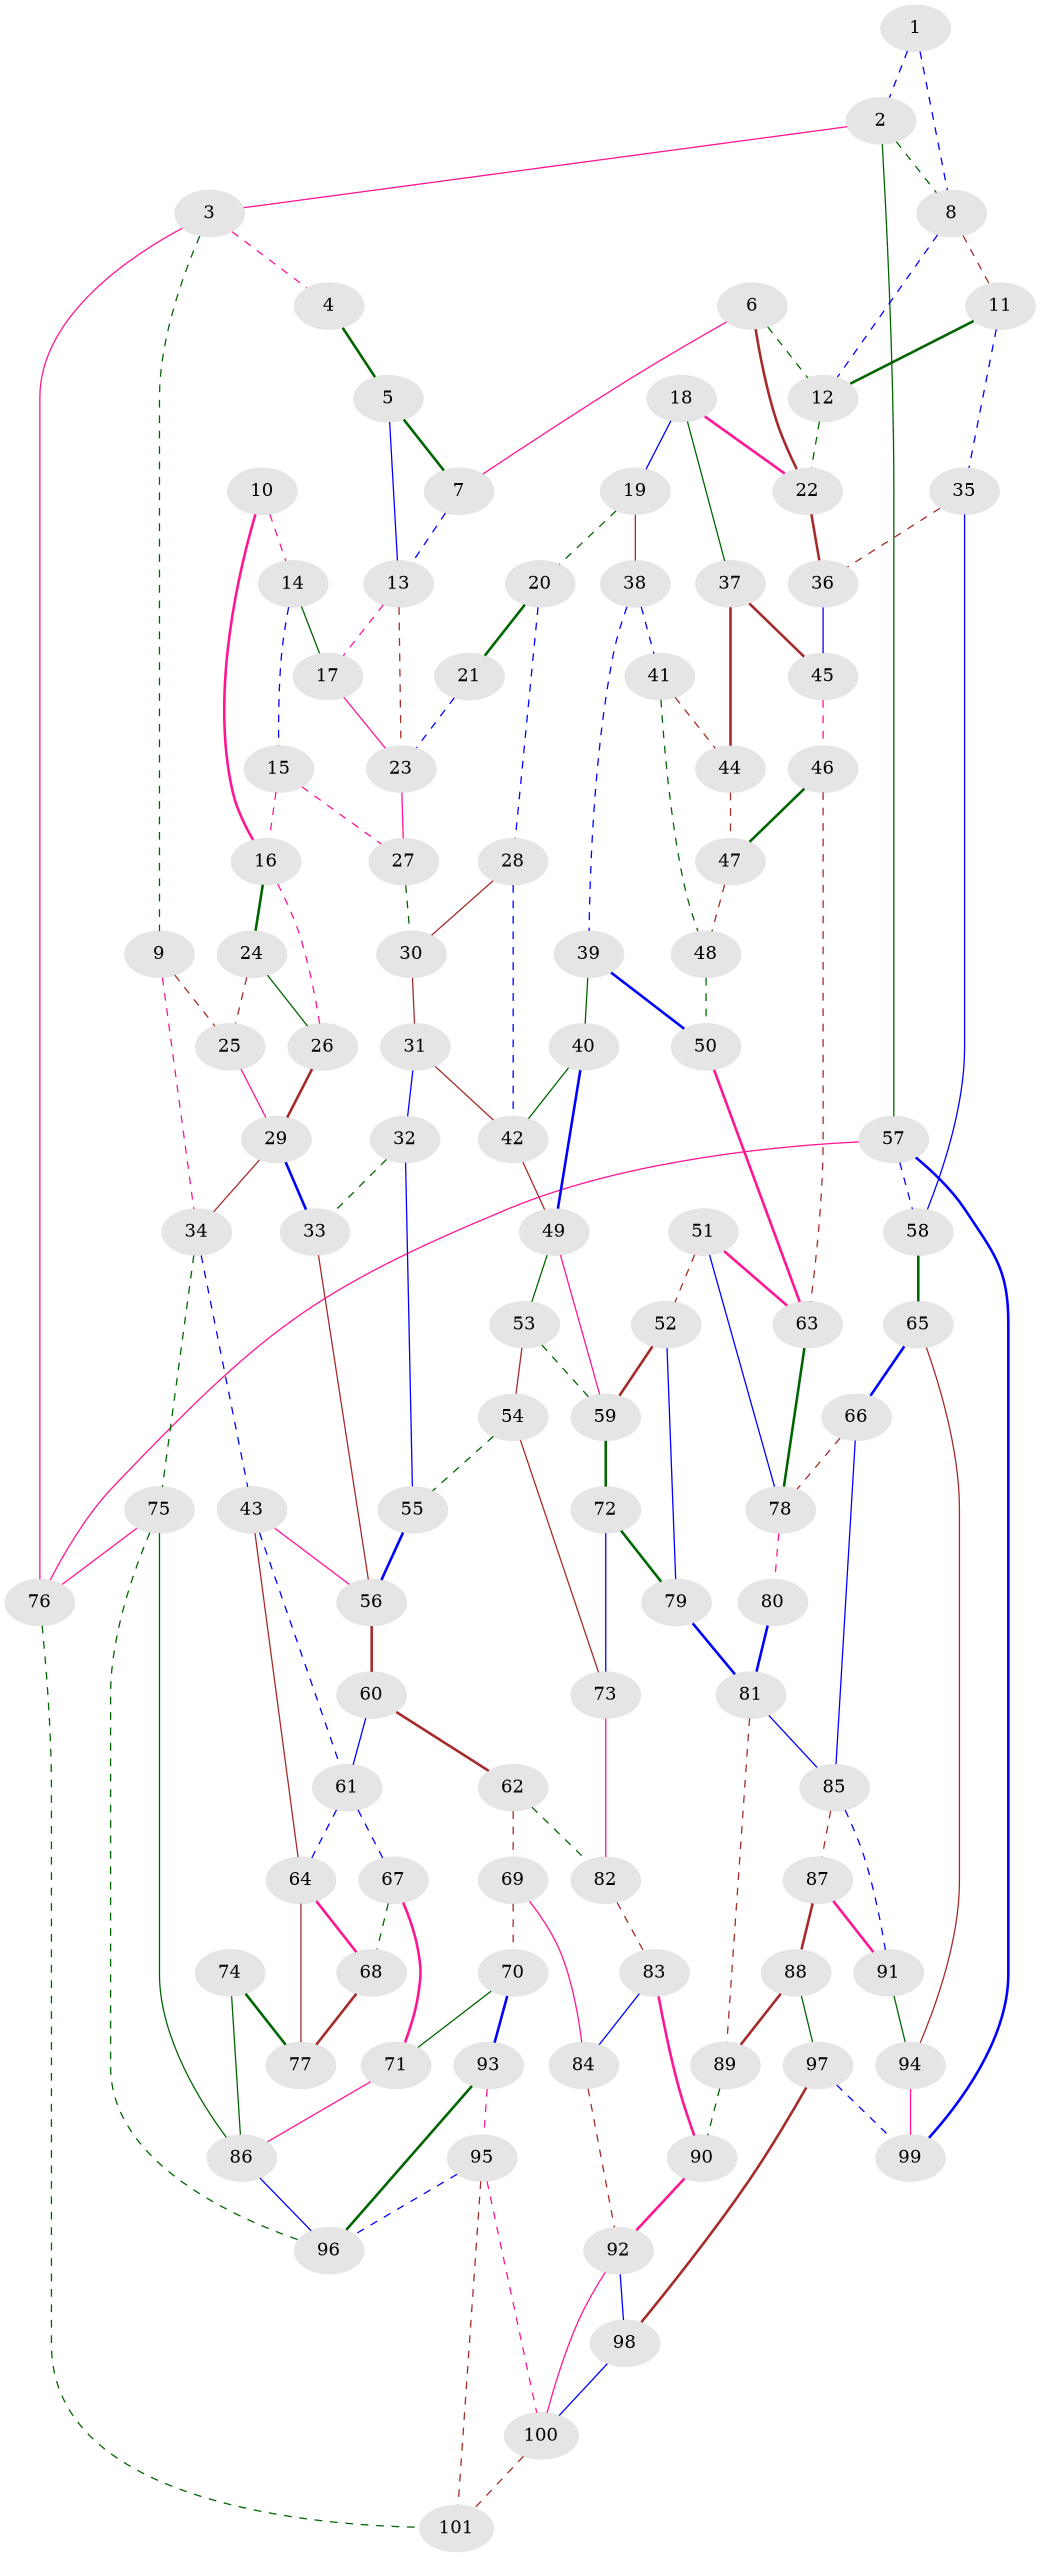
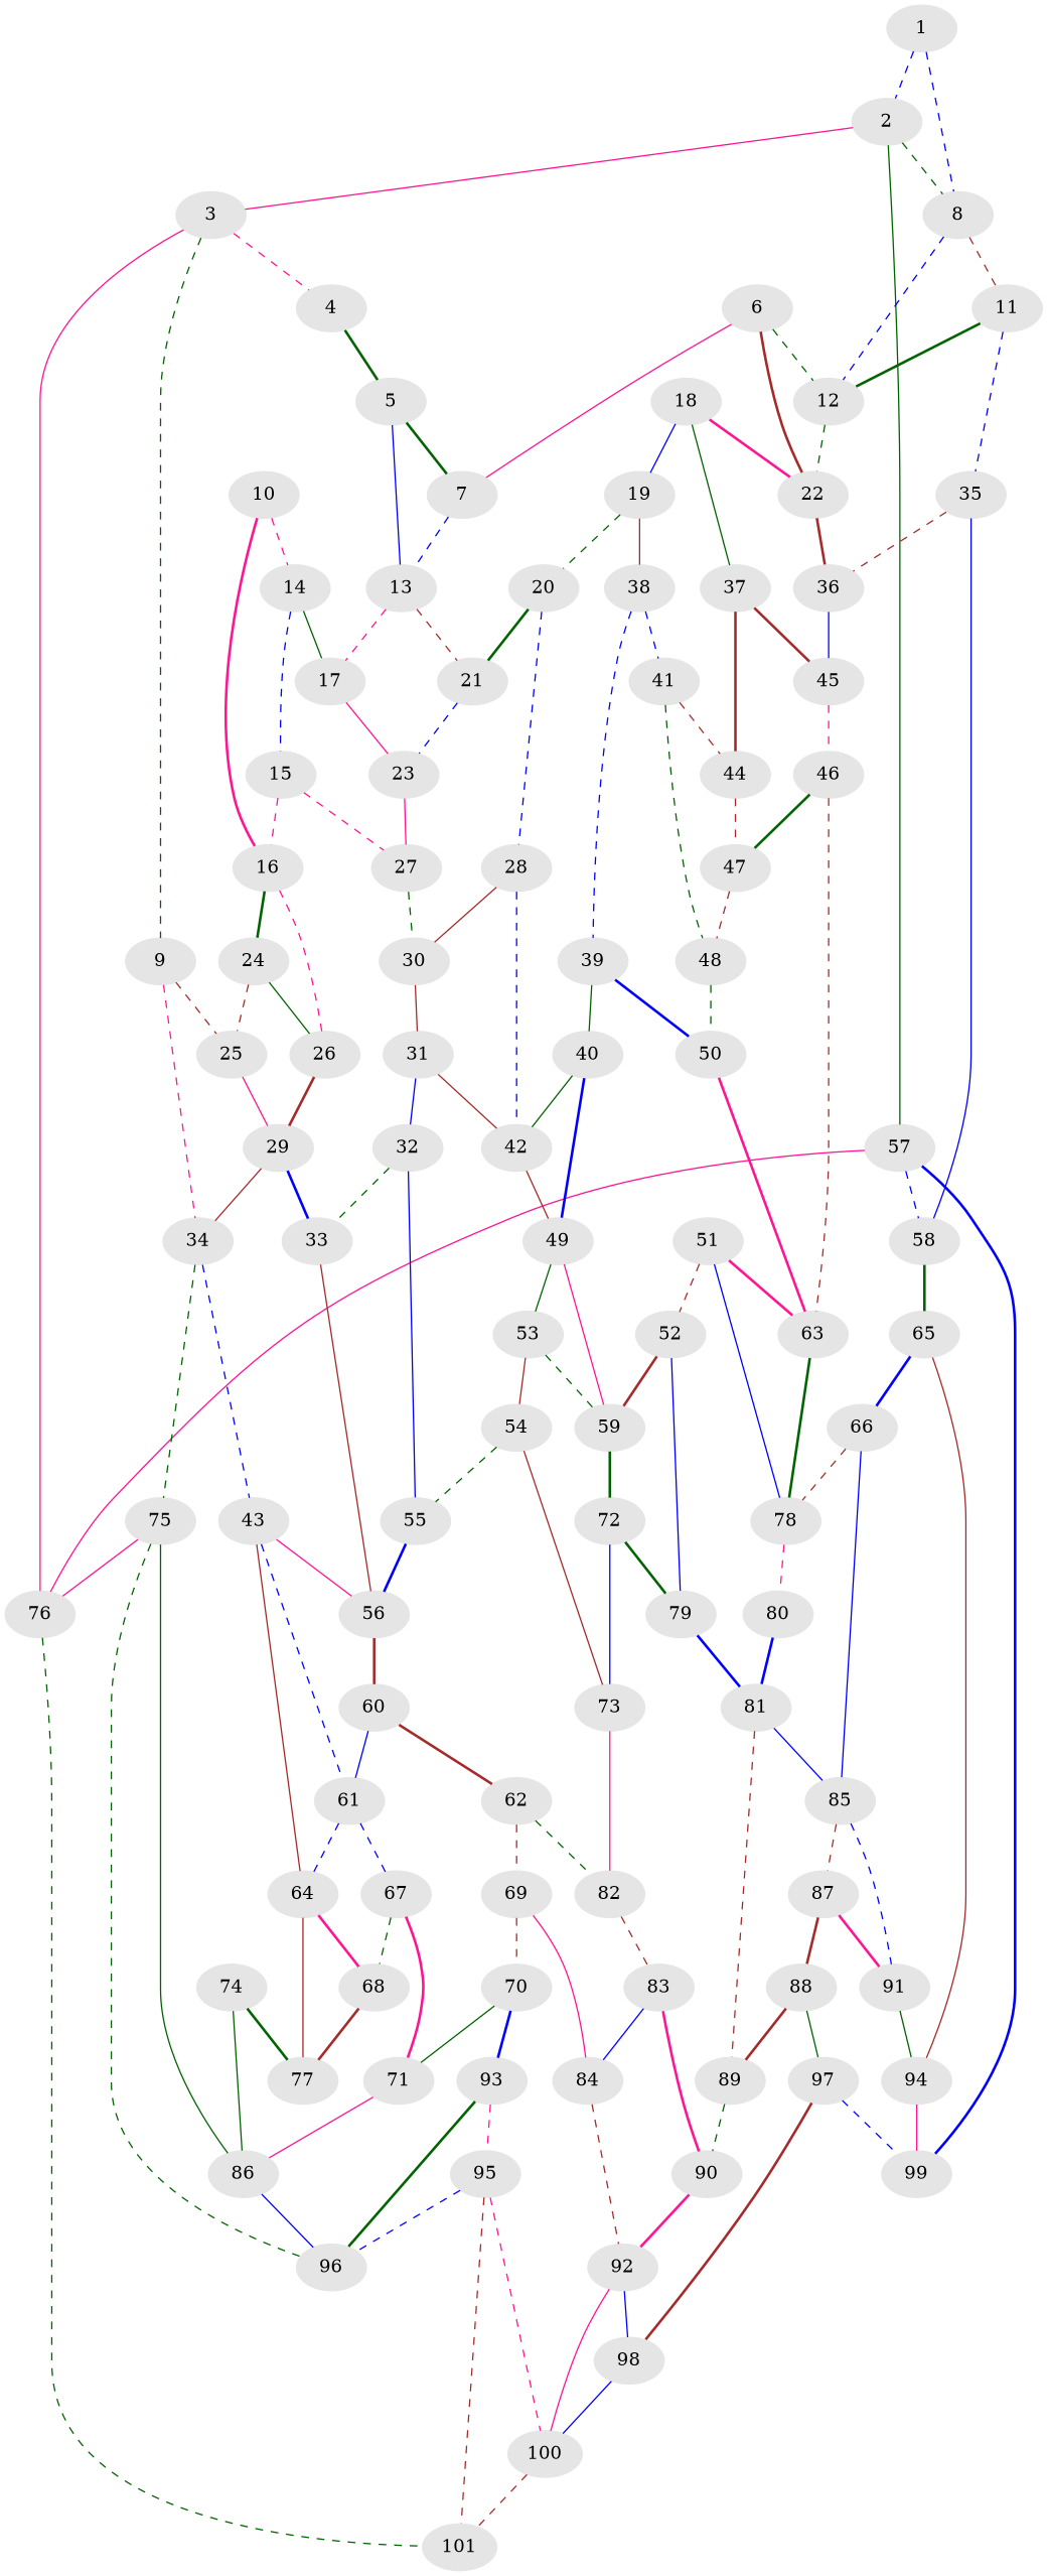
  graph {
    node [color=gray90 style=filled]
    edge [color=blue style=dashed weight=1.0]
    1
    2
    8
    3
    57
    12
    11
    4
    9
    76
    58
    99
    5
    25
    34
    101
    7
    13
    17
    21
    6
    22
    36
    35
    29
    43
    75
    10
    14
    16
    15
    24
    26
    23
    27
    30
    18
    19
    37
    20
    38
    45
    44
    28
    39
    41
    42
    33
    31
    49
    56
    32
    55
    60
    61
    64
    74
    77
    86
    65
    46
    47
    40
    50
    48
    63
    53
    59
    67
    68
    78
    54
    72
    51
    52
    79
    80
    81
    73
    82
    62
    66
    94
    69
    71
    70
    84
    83
    85
    87
    91
    93
    92
    96
    95
    89
    90
    98
    100
    88
    97
    1 -- 2
    1 -- 8
    2 -- 8 [color=darkgreen]
    2 -- 3 [color=deeppink style=solid]
    2 -- 57 [color=darkgreen style=solid]
    8 -- 12
    8 -- 11 [color=brown]
    3 -- 4 [color=deeppink]
    3 -- 9 [color=darkgreen]
    3 -- 76 [color=deeppink style=solid]
    57 -- 76 [color=deeppink style=solid]
    57 -- 58
    57 -- 99 [style=bold]
    12 -- 22 [color=darkgreen]
    11 -- 12 [color=darkgreen style=bold]
    11 -- 35
    4 -- 5 [color=darkgreen style=bold]
    9 -- 25 [color=brown]
    9 -- 34 [color=deeppink]
    76 -- 101 [color=darkgreen]
    58 -- 65 [color=darkgreen style=bold]
    5 -- 7 [color=darkgreen style=bold]
    5 -- 13 [style=solid]
    25 -- 29 [color=deeppink style=solid]
    34 -- 43
    34 -- 75 [color=darkgreen]
    7 -- 13
    13 -- 17 [color=deeppink]
-   13 -- 23 [color=brown]
+   13 -- 21 [color=brown]
    17 -- 23 [color=deeppink style=solid]
    21 -- 23
    6 -- 12 [color=darkgreen]
    6 -- 7 [color=deeppink style=solid]
    6 -- 22 [color=brown style=bold]
    22 -- 36 [color=brown style=bold]
    36 -- 45 [style=solid weight=2.0]
    35 -- 58 [style=solid]
    35 -- 36 [color=brown]
    29 -- 34 [color=brown style=solid]
    29 -- 33 [style=bold]
    43 -- 56 [color=deeppink style=solid]
    43 -- 61
    43 -- 64 [color=brown style=solid]
    75 -- 76 [color=deeppink style=solid]
    75 -- 86 [color=darkgreen style=solid]
    75 -- 96 [color=darkgreen]
    10 -- 14 [color=deeppink]
    10 -- 16 [color=deeppink style=bold]
    14 -- 17 [color=darkgreen style=solid weight=2.0]
    14 -- 15
    16 -- 24 [color=darkgreen style=bold]
    16 -- 26 [color=deeppink]
    15 -- 16 [color=deeppink]
    15 -- 27 [color=deeppink]
    24 -- 25 [color=brown weight=2.0]
    24 -- 26 [color=darkgreen style=solid]
    26 -- 29 [color=brown style=bold]
    23 -- 27 [color=deeppink style=solid]
    27 -- 30 [color=darkgreen weight=2.0]
    30 -- 31 [color=brown style=solid]
    18 -- 22 [color=deeppink style=bold]
    18 -- 19 [style=solid]
    18 -- 37 [color=darkgreen style=solid]
    19 -- 20 [color=darkgreen]
    19 -- 38 [color=brown style=solid]
    37 -- 45 [color=brown style=bold]
    37 -- 44 [color=brown style=bold weight=2.0]
    20 -- 21 [color=darkgreen style=bold]
    20 -- 28
    38 -- 39
    38 -- 41
    45 -- 46 [color=deeppink]
    44 -- 47 [color=brown]
    28 -- 30 [color=brown style=solid]
    28 -- 42
    39 -- 40 [color=darkgreen style=solid]
    39 -- 50 [style=bold]
    41 -- 44 [color=brown]
    41 -- 48 [color=darkgreen]
    42 -- 49 [color=brown style=solid]
    33 -- 56 [color=brown style=solid]
    31 -- 42 [color=brown style=solid]
    31 -- 32 [style=solid]
    49 -- 53 [color=darkgreen style=solid]
    49 -- 59 [color=deeppink style=solid]
    56 -- 60 [color=brown style=bold]
    32 -- 33 [color=darkgreen]
    32 -- 55 [style=solid]
    55 -- 56 [style=bold]
    60 -- 61 [style=solid]
    60 -- 62 [color=brown style=bold]
    61 -- 64
    61 -- 67
    64 -- 77 [color=brown style=solid]
    64 -- 68 [color=deeppink style=bold]
    74 -- 77 [color=darkgreen style=bold weight=2.0]
    74 -- 86 [color=darkgreen style=solid]
    86 -- 96 [style=solid]
    65 -- 66 [style=bold]
    65 -- 94 [color=brown style=solid]
    46 -- 47 [color=darkgreen style=bold]
    46 -- 63 [color=brown]
    47 -- 48 [color=brown]
    40 -- 42 [color=darkgreen style=solid]
    40 -- 49 [style=bold]
    50 -- 63 [color=deeppink style=bold]
    48 -- 50 [color=darkgreen weight=2.0]
    63 -- 78 [color=darkgreen style=bold]
    53 -- 59 [color=darkgreen]
    53 -- 54 [color=brown style=solid]
    59 -- 72 [color=darkgreen style=bold]
    67 -- 68 [color=darkgreen]
    67 -- 71 [color=deeppink style=bold]
    68 -- 77 [color=brown style=bold]
    78 -- 80 [color=deeppink]
    54 -- 55 [color=darkgreen]
    54 -- 73 [color=brown style=solid]
    72 -- 79 [color=darkgreen style=bold]
    72 -- 73 [style=solid]
    51 -- 63 [color=deeppink style=bold]
    51 -- 78 [style=solid]
    51 -- 52 [color=brown]
    52 -- 59 [color=brown style=bold]
    52 -- 79 [style=solid]
    79 -- 81 [style=bold]
    80 -- 81 [style=bold]
    81 -- 85 [style=solid]
    81 -- 89 [color=brown]
    73 -- 82 [color=deeppink style=solid weight=2.0]
    82 -- 83 [color=brown]
    62 -- 82 [color=darkgreen]
    62 -- 69 [color=brown]
    66 -- 78 [color=brown]
    66 -- 85 [style=solid]
    94 -- 99 [color=deeppink style=solid]
    69 -- 70 [color=brown]
    69 -- 84 [color=deeppink style=solid]
    71 -- 86 [color=deeppink style=solid]
    70 -- 71 [color=darkgreen style=solid]
    70 -- 93 [style=bold]
    84 -- 92 [color=brown]
    83 -- 84 [style=solid]
    83 -- 90 [color=deeppink style=bold]
    85 -- 87 [color=brown]
    85 -- 91
    87 -- 91 [color=deeppink style=bold]
    87 -- 88 [color=brown style=bold]
    91 -- 94 [color=darkgreen style=solid weight=2.0]
    93 -- 96 [color=darkgreen style=bold]
    93 -- 95 [color=deeppink]
    92 -- 98 [style=solid]
    92 -- 100 [color=deeppink style=solid]
    95 -- 101 [color=brown]
    95 -- 96
    95 -- 100 [color=deeppink]
    89 -- 90 [color=darkgreen weight=2.0]
    90 -- 92 [color=deeppink style=bold]
    98 -- 100 [style=solid]
    100 -- 101 [color=brown]
    88 -- 89 [color=brown style=bold]
    88 -- 97 [color=darkgreen style=solid]
    97 -- 99
    97 -- 98 [color=brown style=bold]
  }
